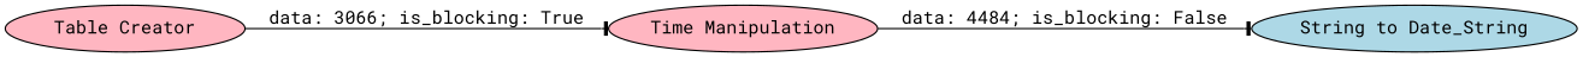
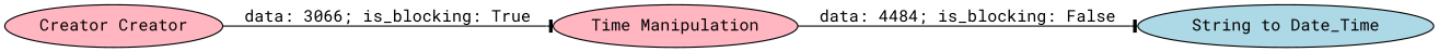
  digraph {
    fontname="Roboto Mono"
    rankdir=LR
    node [fillcolor=lightpink fontname="Roboto Mono" style=filled]
    edge [arrowhead=tee fontname="Roboto Mono"]
-   n1 [label="Table Creator"]
+   n1 [label="Creator Creator"]
    n2 [label="Time Manipulation"]
-   n3 [fillcolor=lightblue label="String to Date_String"]
+   n3 [fillcolor=lightblue label="String to Date_Time"]
    n1 -> n2 [label="data: 3066; is_blocking: True"]
    n2 -> n3 [label="data: 4484; is_blocking: False"]
  }
